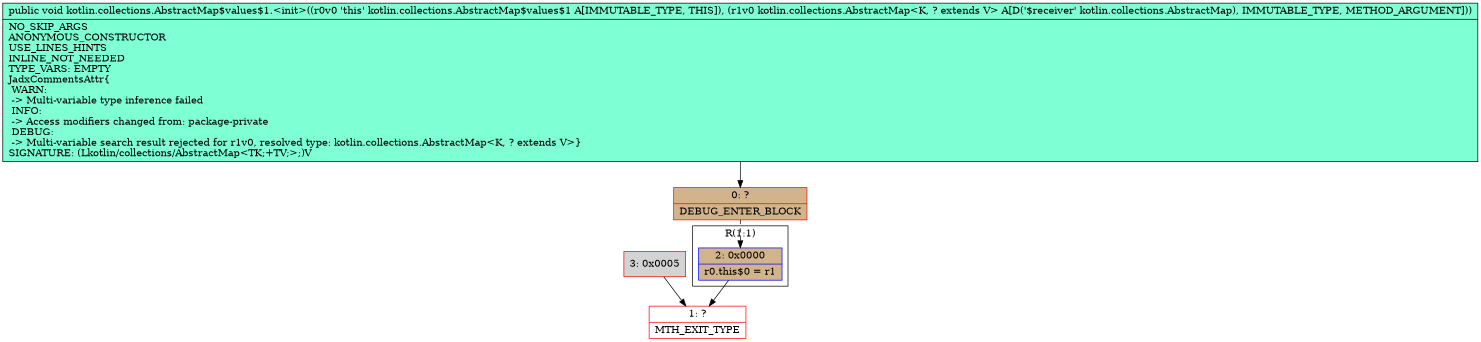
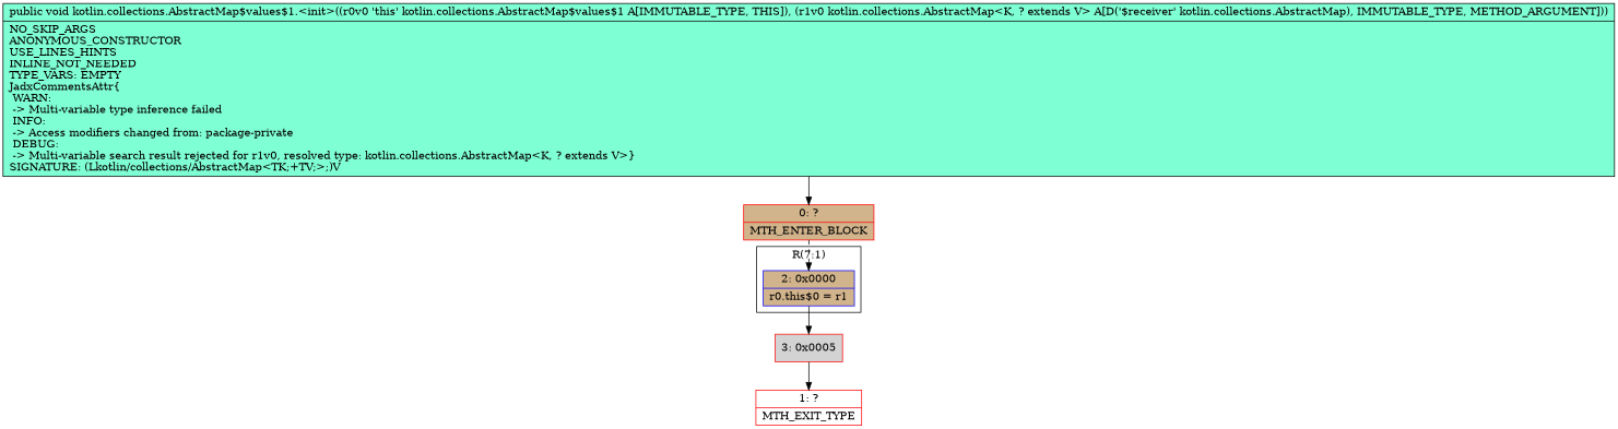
  digraph {
    node [color=red fillcolor=tan shape=record style=filled]
    edge [style=solid]
    n1 [color=blue label="{2\:\ 0x0000|r0.this$0 = r1\l}"]
    n2 [fillcolor=lightgrey label="{3\:\ 0x0005}"]
    n3 [fillcolor=white label="{1\:\ ?|MTH_EXIT_TYPE\l}"]
-   n4 [label="{0\:\ ?|DEBUG_ENTER_BLOCK\l}"]
+   n4 [label="{0\:\ ?|MTH_ENTER_BLOCK\l}"]
    n5 [fillcolor=aquamarine label="{public void kotlin.collections.AbstractMap$values$1.\<init\>((r0v0 'this' kotlin.collections.AbstractMap$values$1 A[IMMUTABLE_TYPE, THIS]), (r1v0 kotlin.collections.AbstractMap\<K, ? extends V\> A[D('$receiver' kotlin.collections.AbstractMap), IMMUTABLE_TYPE, METHOD_ARGUMENT]))  | NO_SKIP_ARGS\lANONYMOUS_CONSTRUCTOR\lUSE_LINES_HINTS\lINLINE_NOT_NEEDED\lTYPE_VARS: EMPTY\lJadxCommentsAttr\{\l WARN: \l \-\> Multi\-variable type inference failed\l INFO: \l \-\> Access modifiers changed from: package\-private\l DEBUG: \l \-\> Multi\-variable search result rejected for r1v0, resolved type: kotlin.collections.AbstractMap\<K, ? extends V\>\}\lSIGNATURE: (Lkotlin\/collections\/AbstractMap\<TK;+TV;\>;)V\l}" color=""]
    subgraph cluster_1 {
-     label="R(1:1)"
+     label="R(7:1)"
      n1
    }
-   n1 -> n3
+   n1 -> n2
    n2 -> n3
    n4 -> n1 [style=dashed]
    n5 -> n4
  }
